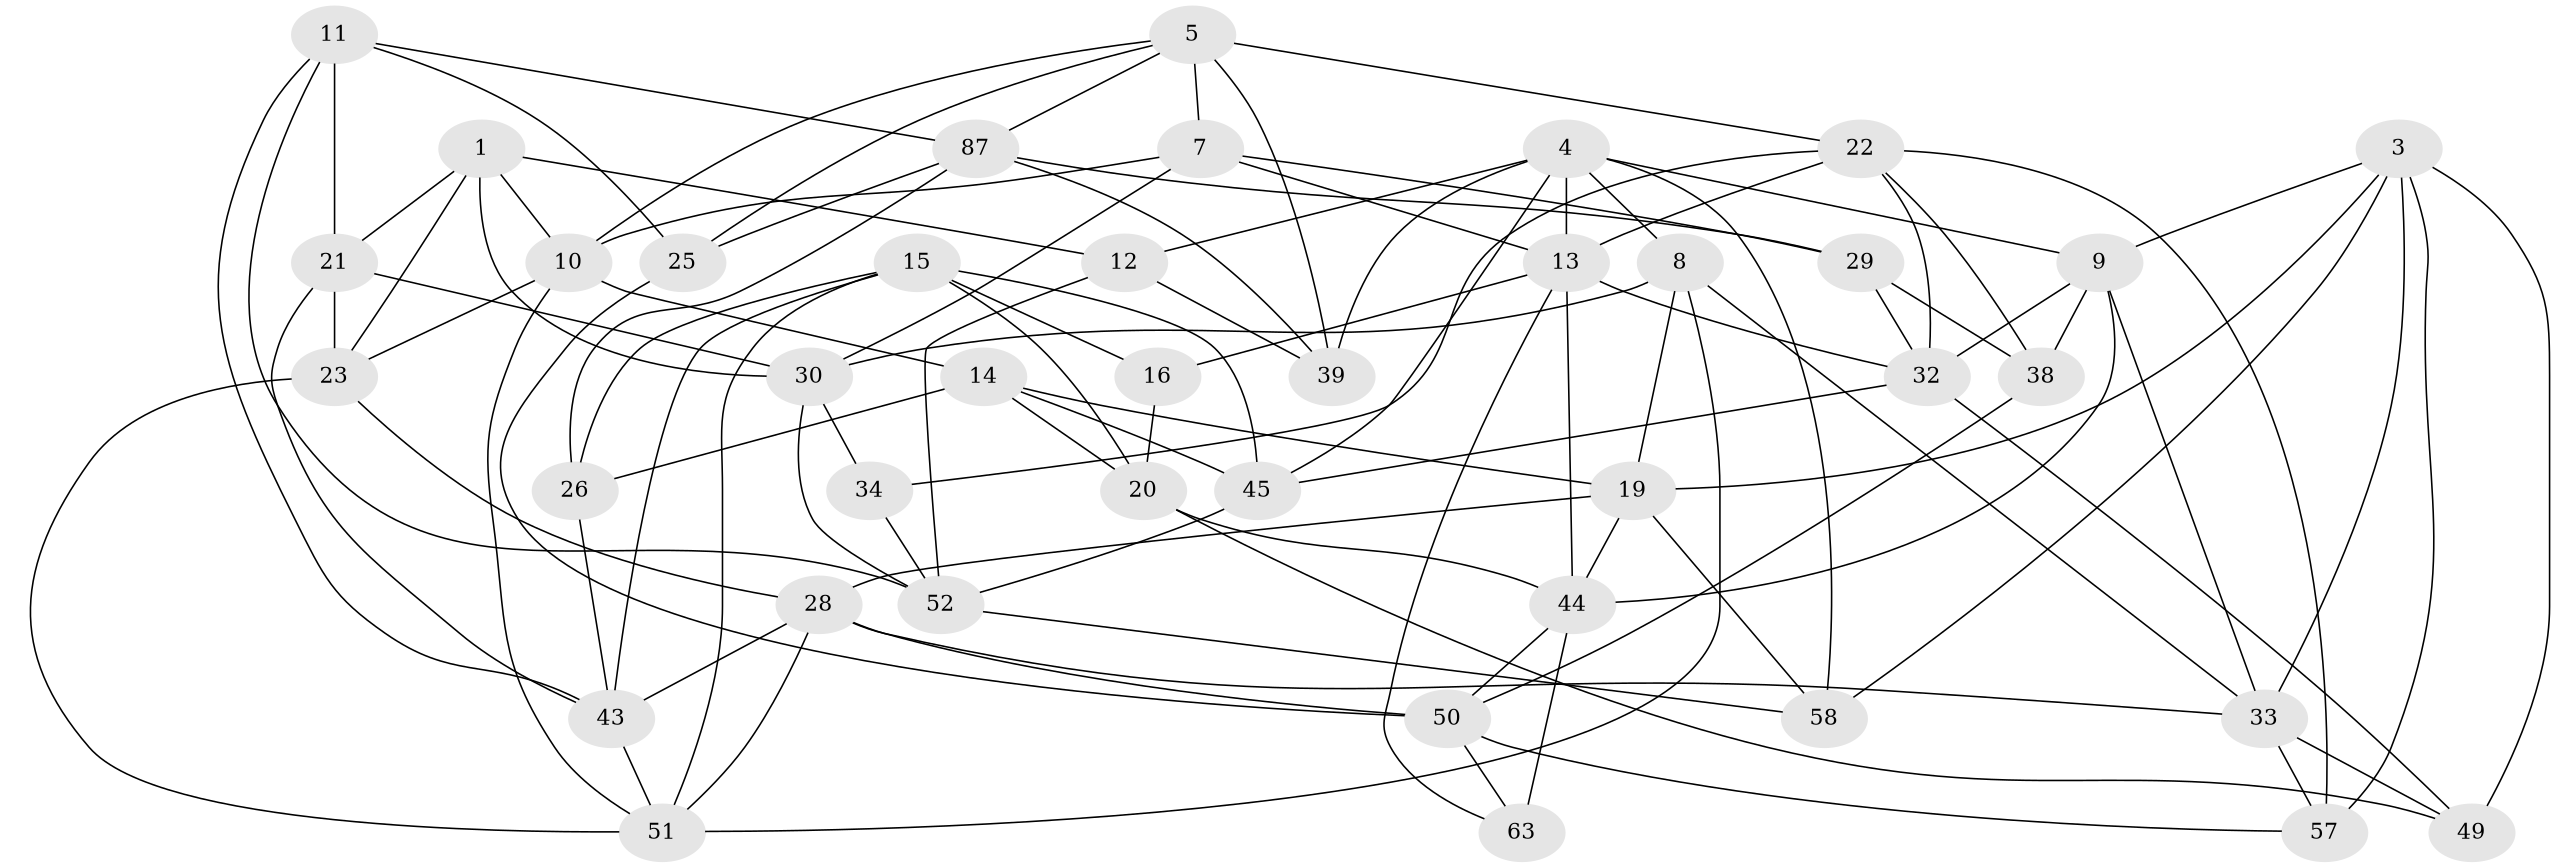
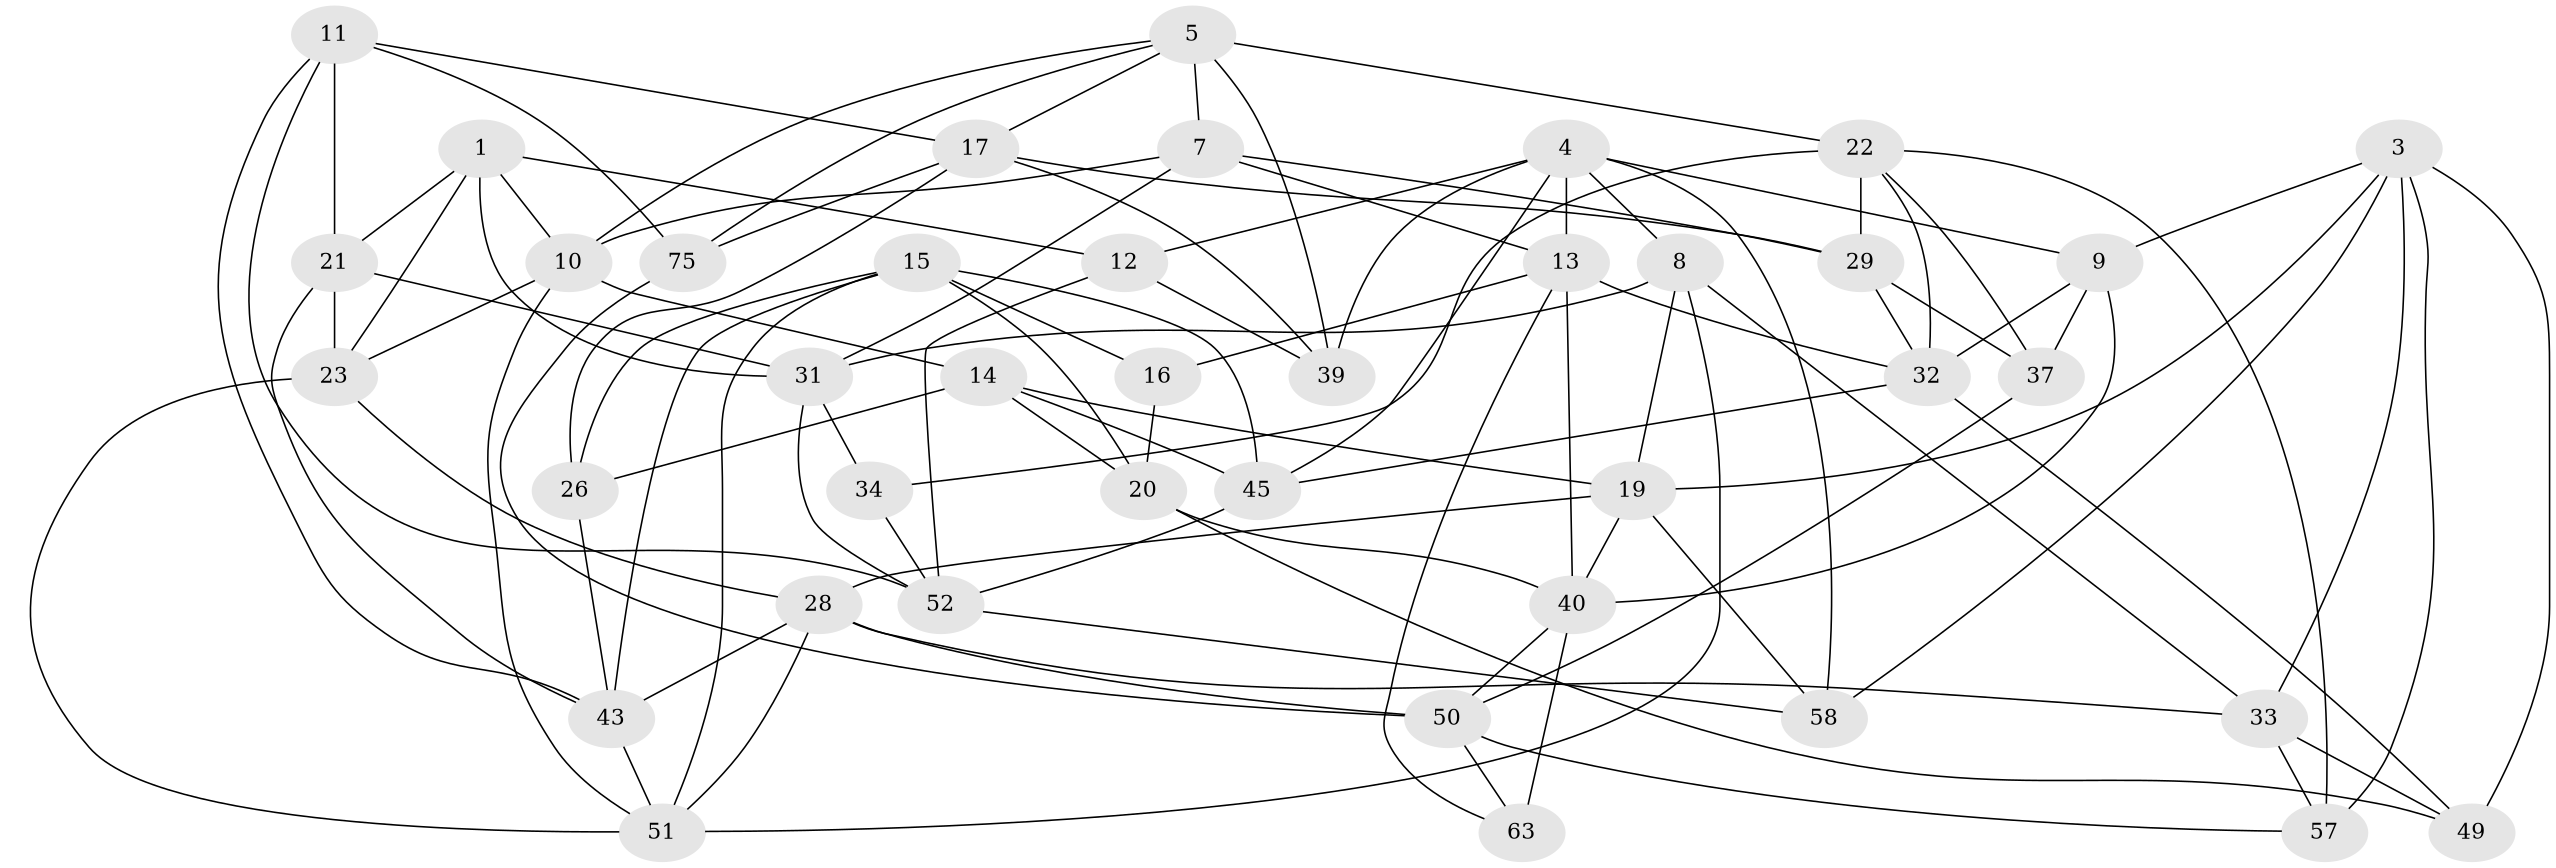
  graph {
    node [color=gray90 style=filled]
    1 [super="+2"]
    10 [super="+61"]
    12
    21 [super="+41"]
    23 [super="+46"]
-   31 [super="+56" label=30]
+   31 [super="+56"]
    8 [super="+53"]
    19 [super="+27"]
    33 [super="+55"]
    51 [super="+62"]
    14 [super="+35"]
    39
    52 [super="+54"]
    43 [super="+65"]
    28 [super="+59"]
    34
    3 [super="+24"]
    9 [super="+18"]
    49
    57
    58
    32 [super="+47"]
-   38
-   40 [super="+44" label=44]
+   38 [label=37]
+   40 [super="+44"]
    4 [super="+68"]
    13 [super="+69"]
    45 [super="+66"]
    16
    63
    5 [super="+6"]
    7 [super="+30"]
-   17 [super="+36" label=87]
+   17 [super="+36"]
    22 [super="+37"]
-   25
+   25 [label=75]
    29 [super="+48"]
    26
    50 [super="+60"]
    20 [super="+64"]
    11 [super="+67"]
    15 [super="+42"]
    1 -- 10
    1 -- 12
    1 -- 21
    1 -- 23
    1 -- 31
    10 -- 23
    10 -- 51
    10 -- 14
    12 -- 39
    12 -- 52
    21 -- 23 [weight=2]
    21 -- 31
    21 -- 43
    23 -- 51
    23 -- 28
    31 -- 52
    31 -- 34
    8 -- 31
    8 -- 19
    8 -- 33
    8 -- 51
    19 -- 28
    19 -- 58
    19 -- 40
    33 -- 49
    33 -- 57
    14 -- 19
    14 -- 45 [weight=2]
    14 -- 26
    14 -- 20
    52 -- 58
    43 -- 51
    28 -- 33
    28 -- 51
    28 -- 43
    28 -- 50
    34 -- 52
    3 -- 19
    3 -- 33
    3 -- 9
    3 -- 49
    3 -- 57
    3 -- 58
-   9 -- 33
    9 -- 32
    9 -- 38
    9 -- 40
    32 -- 49
    32 -- 45
    38 -- 50
    40 -- 63 [weight=2]
    40 -- 50
    4 -- 12
    4 -- 8
    4 -- 39
    4 -- 9
    4 -- 58
    4 -- 13
    4 -- 45
    13 -- 32
    13 -- 40
    13 -- 16
    13 -- 63
    45 -- 52
    16 -- 20 [weight=2]
    5 -- 10
    5 -- 39
    5 -- 7
    5 -- 17
    5 -- 22
    5 -- 25
    7 -- 10
    7 -- 31
    7 -- 13
    7 -- 29 [weight=2]
    17 -- 39
    17 -- 25
    17 -- 29
    17 -- 26
    22 -- 34
    22 -- 57
    22 -- 32
    22 -- 38
-   22 -- 13
+   22 -- 29
    25 -- 50
    29 -- 32
    29 -- 38
    26 -- 43
    50 -- 57
    50 -- 63
    20 -- 49
    20 -- 40
    11 -- 21
    11 -- 52
    11 -- 43
    11 -- 17
    11 -- 25
    15 -- 51
    15 -- 43
    15 -- 45
    15 -- 16
    15 -- 26
    15 -- 20
  }
